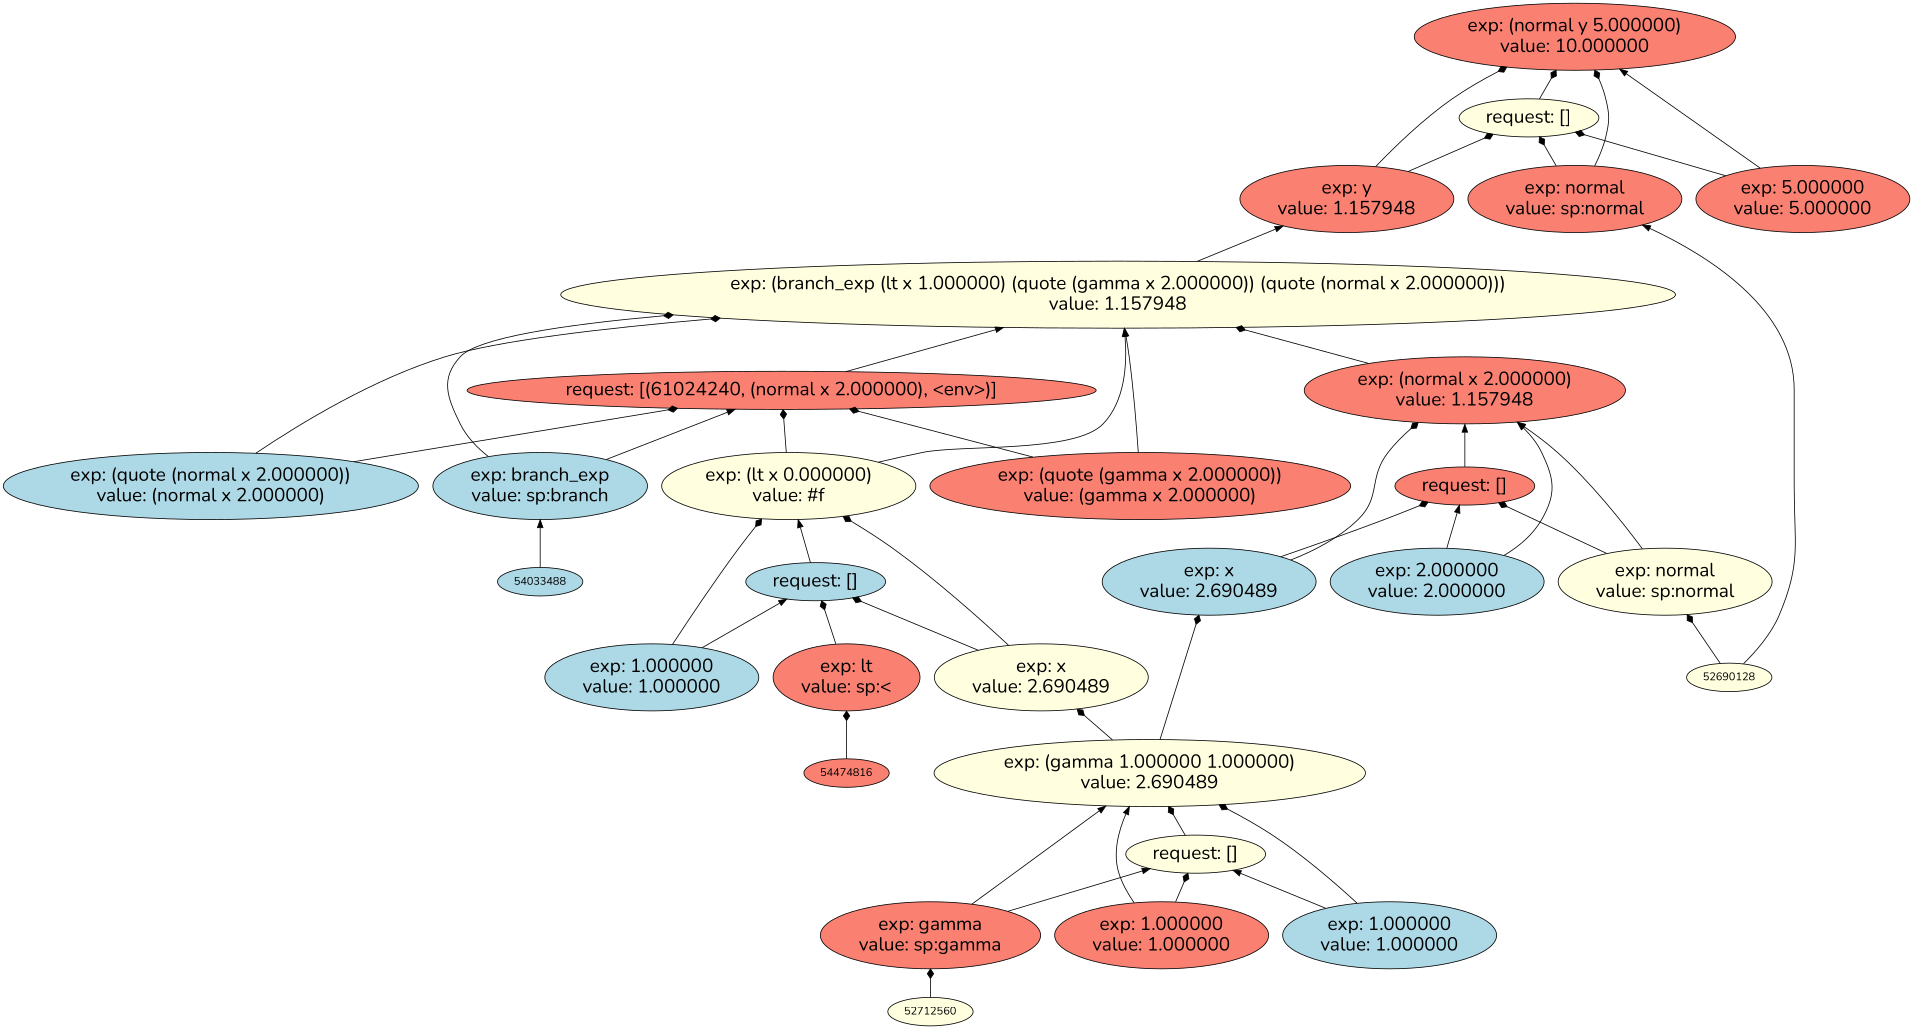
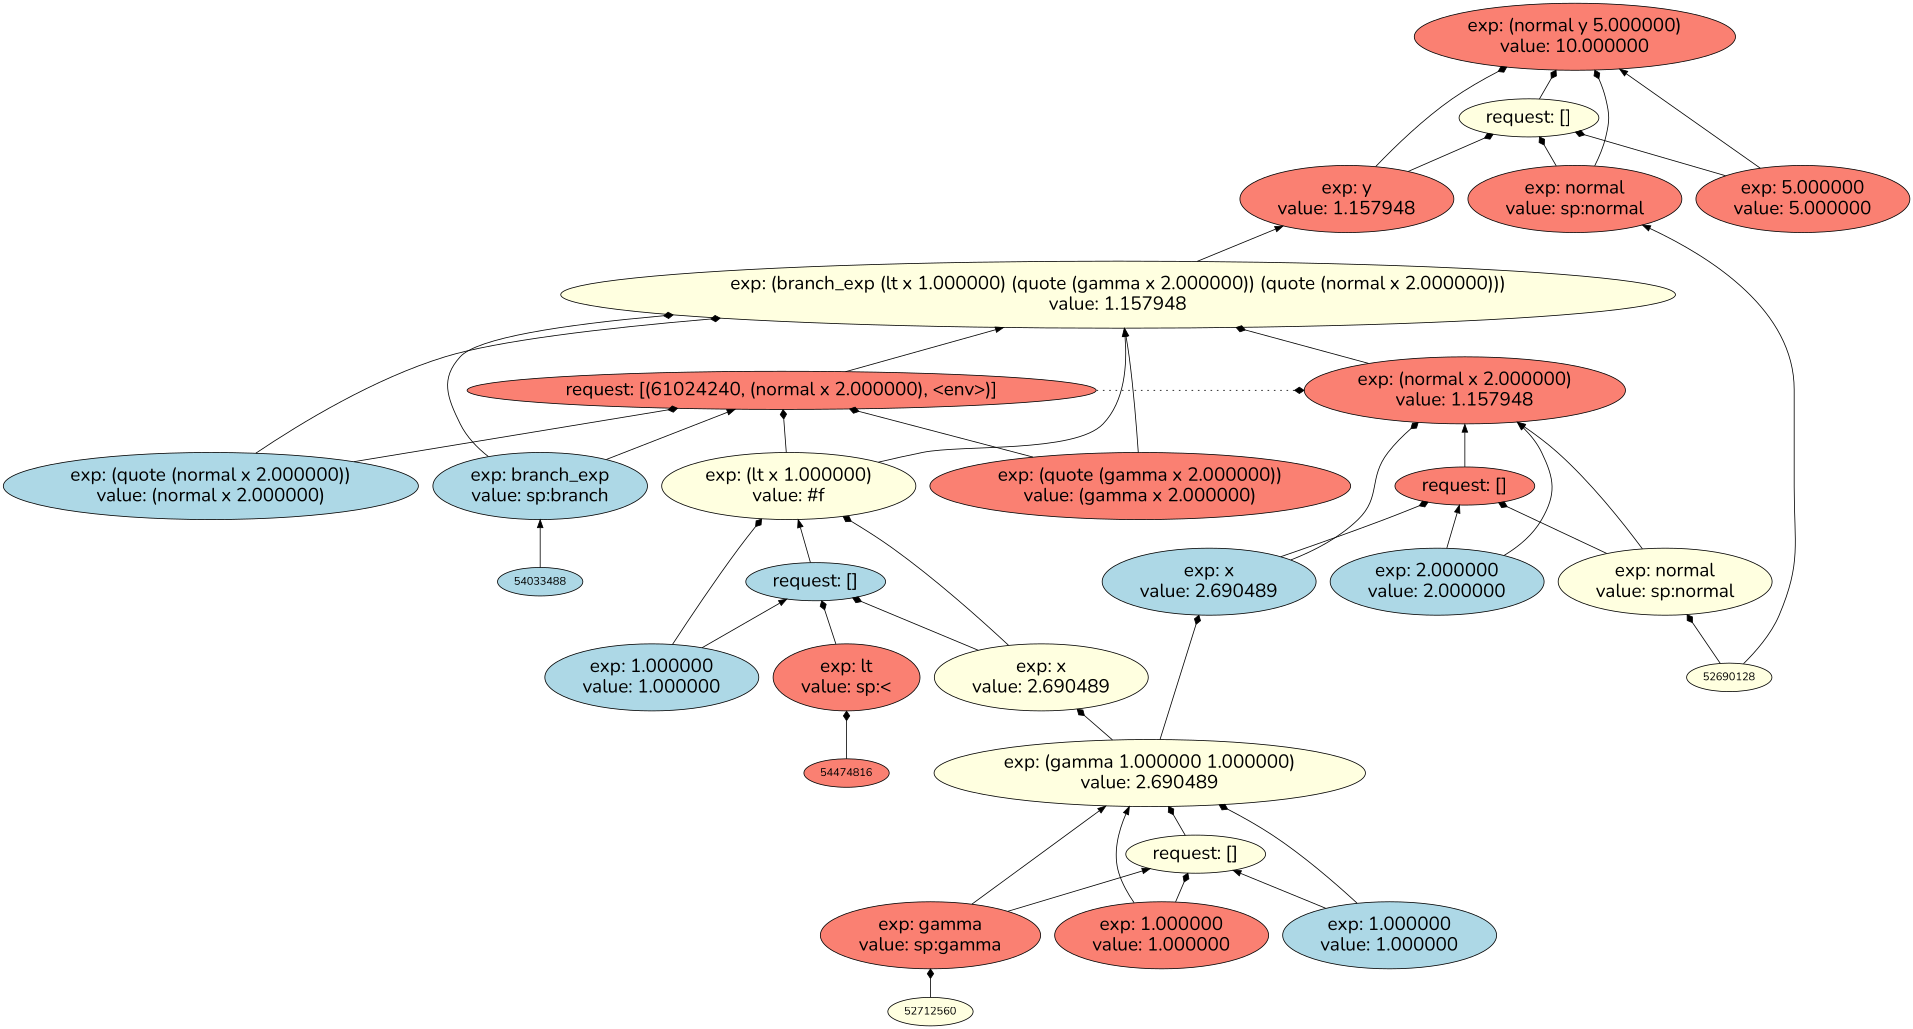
  digraph {
    fontname=Nunito
    fontsize=24
    rankdir=BT
    node [fillcolor=salmon fontname=Nunito fontsize=24 shape=ellipse style=filled]
    edge [arrowhead=diamond color=black constraint=true fontname=Nunito style=solid]
    n1 [fillcolor=lightyellow label="exp: (gamma 1.000000 1.000000)\nvalue: 2.690489"]
    n2 [fillcolor=lightyellow label="request: []"]
    n3 [label="exp: gamma\nvalue: sp:gamma"]
    n4 [label="exp: 1.000000\nvalue: 1.000000"]
    n5 [fillcolor=lightblue label="exp: 1.000000\nvalue: 1.000000"]
    n6 [fillcolor=lightyellow label="exp: (branch_exp (lt x 1.000000) (quote (gamma x 2.000000)) (quote (normal x 2.000000)))\nvalue: 1.157948"]
    n7 [label="request: [(61024240, (normal x 2.000000), <env>)]"]
    n8 [fillcolor=lightblue label="exp: branch_exp\nvalue: sp:branch"]
-   n9 [fillcolor=lightyellow label="exp: (lt x 0.000000)\nvalue: #f"]
+   n9 [fillcolor=lightyellow label="exp: (lt x 1.000000)\nvalue: #f"]
    n10 [fillcolor=lightblue label="request: []"]
    n11 [label="exp: lt\nvalue: sp:<"]
    n12 [fillcolor=lightyellow label="exp: x\nvalue: 2.690489"]
    n13 [fillcolor=lightblue label="exp: 1.000000\nvalue: 1.000000"]
    n14 [label="exp: (quote (gamma x 2.000000))\nvalue: (gamma x 2.000000)"]
    n15 [fillcolor=lightblue label="exp: (quote (normal x 2.000000))\nvalue: (normal x 2.000000)"]
    n16 [label="exp: (normal y 5.000000)\nvalue: 10.000000"]
    n17 [fillcolor=lightyellow label="request: []"]
    n18 [label="exp: normal\nvalue: sp:normal"]
    n19 [label="exp: y\nvalue: 1.157948"]
    n20 [label="exp: 5.000000\nvalue: 5.000000"]
    n21 [label="exp: (normal x 2.000000)\nvalue: 1.157948"]
    n22 [label="request: []"]
    n23 [fillcolor=lightyellow label="exp: normal\nvalue: sp:normal"]
    n24 [fillcolor=lightblue label="exp: x\nvalue: 2.690489"]
    n25 [fillcolor=lightblue label="exp: 2.000000\nvalue: 2.000000"]
    54033488 [fillcolor=lightblue fontsize="" shape=""]
    54474816 [fontsize="" shape=""]
    52690128 [fillcolor=lightyellow fontsize="" shape=""]
    52712560 [fillcolor=lightyellow fontsize="" shape=""]
    subgraph sub_1 {
      label="Venture Families"
      subgraph sub_2 {
        label=1
        n1
        n2
        n3
        n4
        n5
      }
      subgraph sub_3 {
        label=2
        n6
        n7
        n8
        n9
        n10
        n11
        n12
        n13
        n14
        n15
      }
      subgraph sub_4 {
        label=3
        n16
        n17
        n18
        n19
        n20
      }
    }
    subgraph sub_5 {
      n21
      n22
      n23
      n24
      n25
    }
    n1 -> n12
    n1 -> n24
    n2 -> n1
    n3 -> n1 [arrowhead=normal]
    n3 -> n2 [arrowhead=normal]
    n4 -> n1 [arrowhead=normal]
    n4 -> n2
    n5 -> n1
    n5 -> n2 [arrowhead=normal]
    n6 -> n19 [arrowhead=normal]
    n7 -> n6 [arrowhead=normal]
+   n7 -> n21 [constraint=false style=dotted]
    n8 -> n6
    n8 -> n7 [arrowhead=normal]
    n9 -> n6 [arrowhead=normal]
    n9 -> n7
    n10 -> n9 [arrowhead=normal]
    n11 -> n10
    n12 -> n9
    n12 -> n10
    n13 -> n9
    n13 -> n10 [arrowhead=normal]
    n14 -> n6 [arrowhead=normal]
    n14 -> n7
    n15 -> n6
    n15 -> n7
    n17 -> n16
    n18 -> n16
    n18 -> n17
    n19 -> n16
    n19 -> n17
    n20 -> n16 [arrowhead=normal]
    n20 -> n17
    n21 -> n6
    n22 -> n21 [arrowhead=normal]
    n23 -> n21 [arrowhead=normal]
    n23 -> n22
    n24 -> n21
    n24 -> n22
    n25 -> n21 [arrowhead=normal]
    n25 -> n22 [arrowhead=normal]
    54033488 -> n8 [arrowhead=normal]
    54474816 -> n11
    52690128 -> n18 [arrowhead=normal]
    52690128 -> n23
    52712560 -> n3
  }
